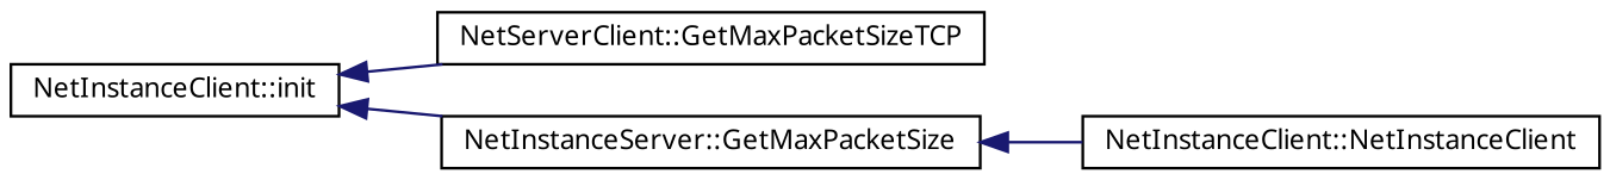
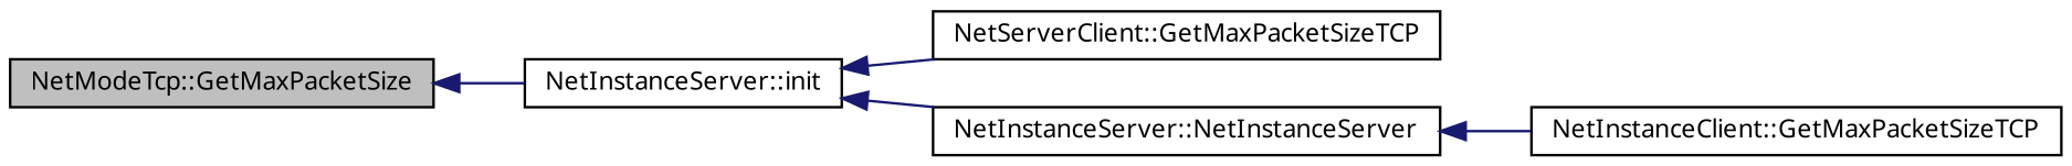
  digraph {
    fontname="Noto Sans"
    rankdir=LR
    node [color=black fillcolor=white fontname="Noto Sans" fontsize=10 shape=record style=filled]
    edge [color=midnightblue dir=back fontname="Noto Sans" fontsize=10 labelfontname=FreeSans labelfontsize=10 style=solid]
-   n2 [height=0.2 label="NetInstanceClient::init" width=0.4]
+   n1 [fillcolor=grey75 fontcolor=black height=0.2 label="NetModeTcp::GetMaxPacketSize" width=0.4]
+   n2 [height=0.2 label="NetInstanceServer::init" width=0.4]
    n3 [height=0.2 label="NetServerClient::GetMaxPacketSizeTCP" width=0.4]
-   n4 [height=0.2 label="NetInstanceClient::NetInstanceClient" width=0.4]
-   n5 [height=0.2 label="NetInstanceServer::GetMaxPacketSize" width=0.4]
+   n4 [height=0.2 label="NetInstanceClient::GetMaxPacketSizeTCP" width=0.4]
+   n5 [height=0.2 label="NetInstanceServer::NetInstanceServer" width=0.4]
+   n1 -> n2
    n2 -> n3
    n2 -> n5
    n5 -> n4
  }
